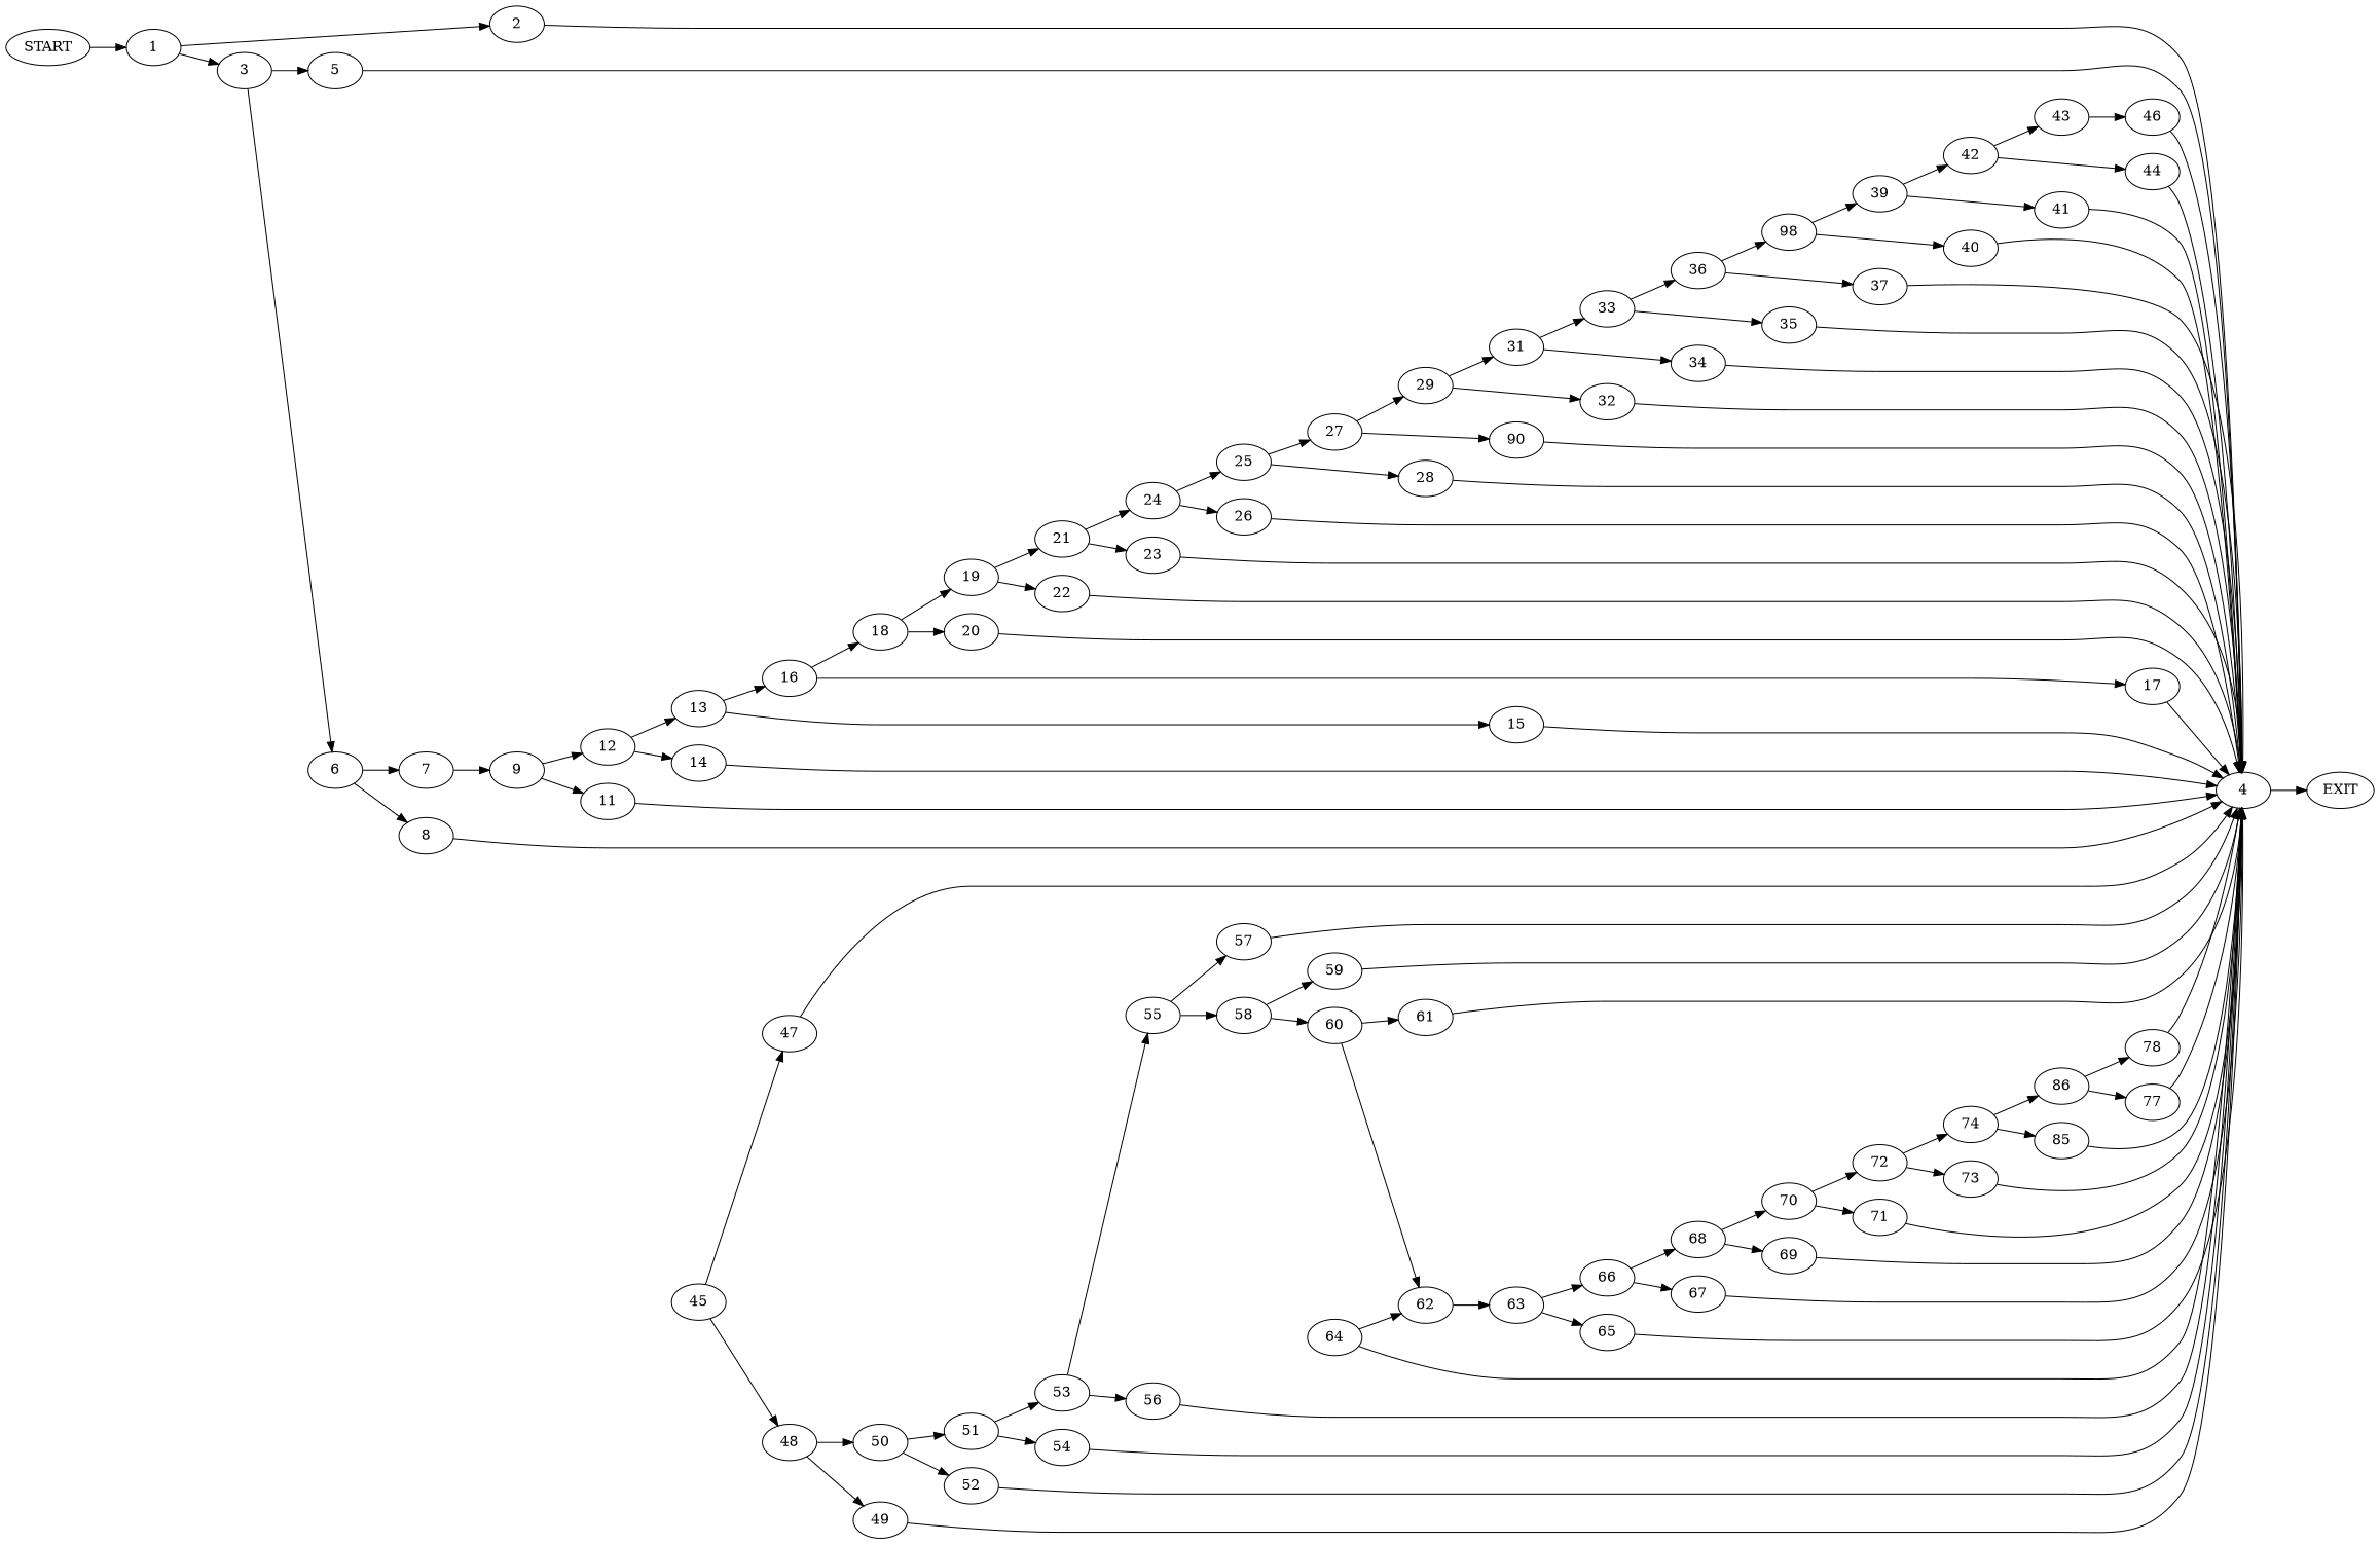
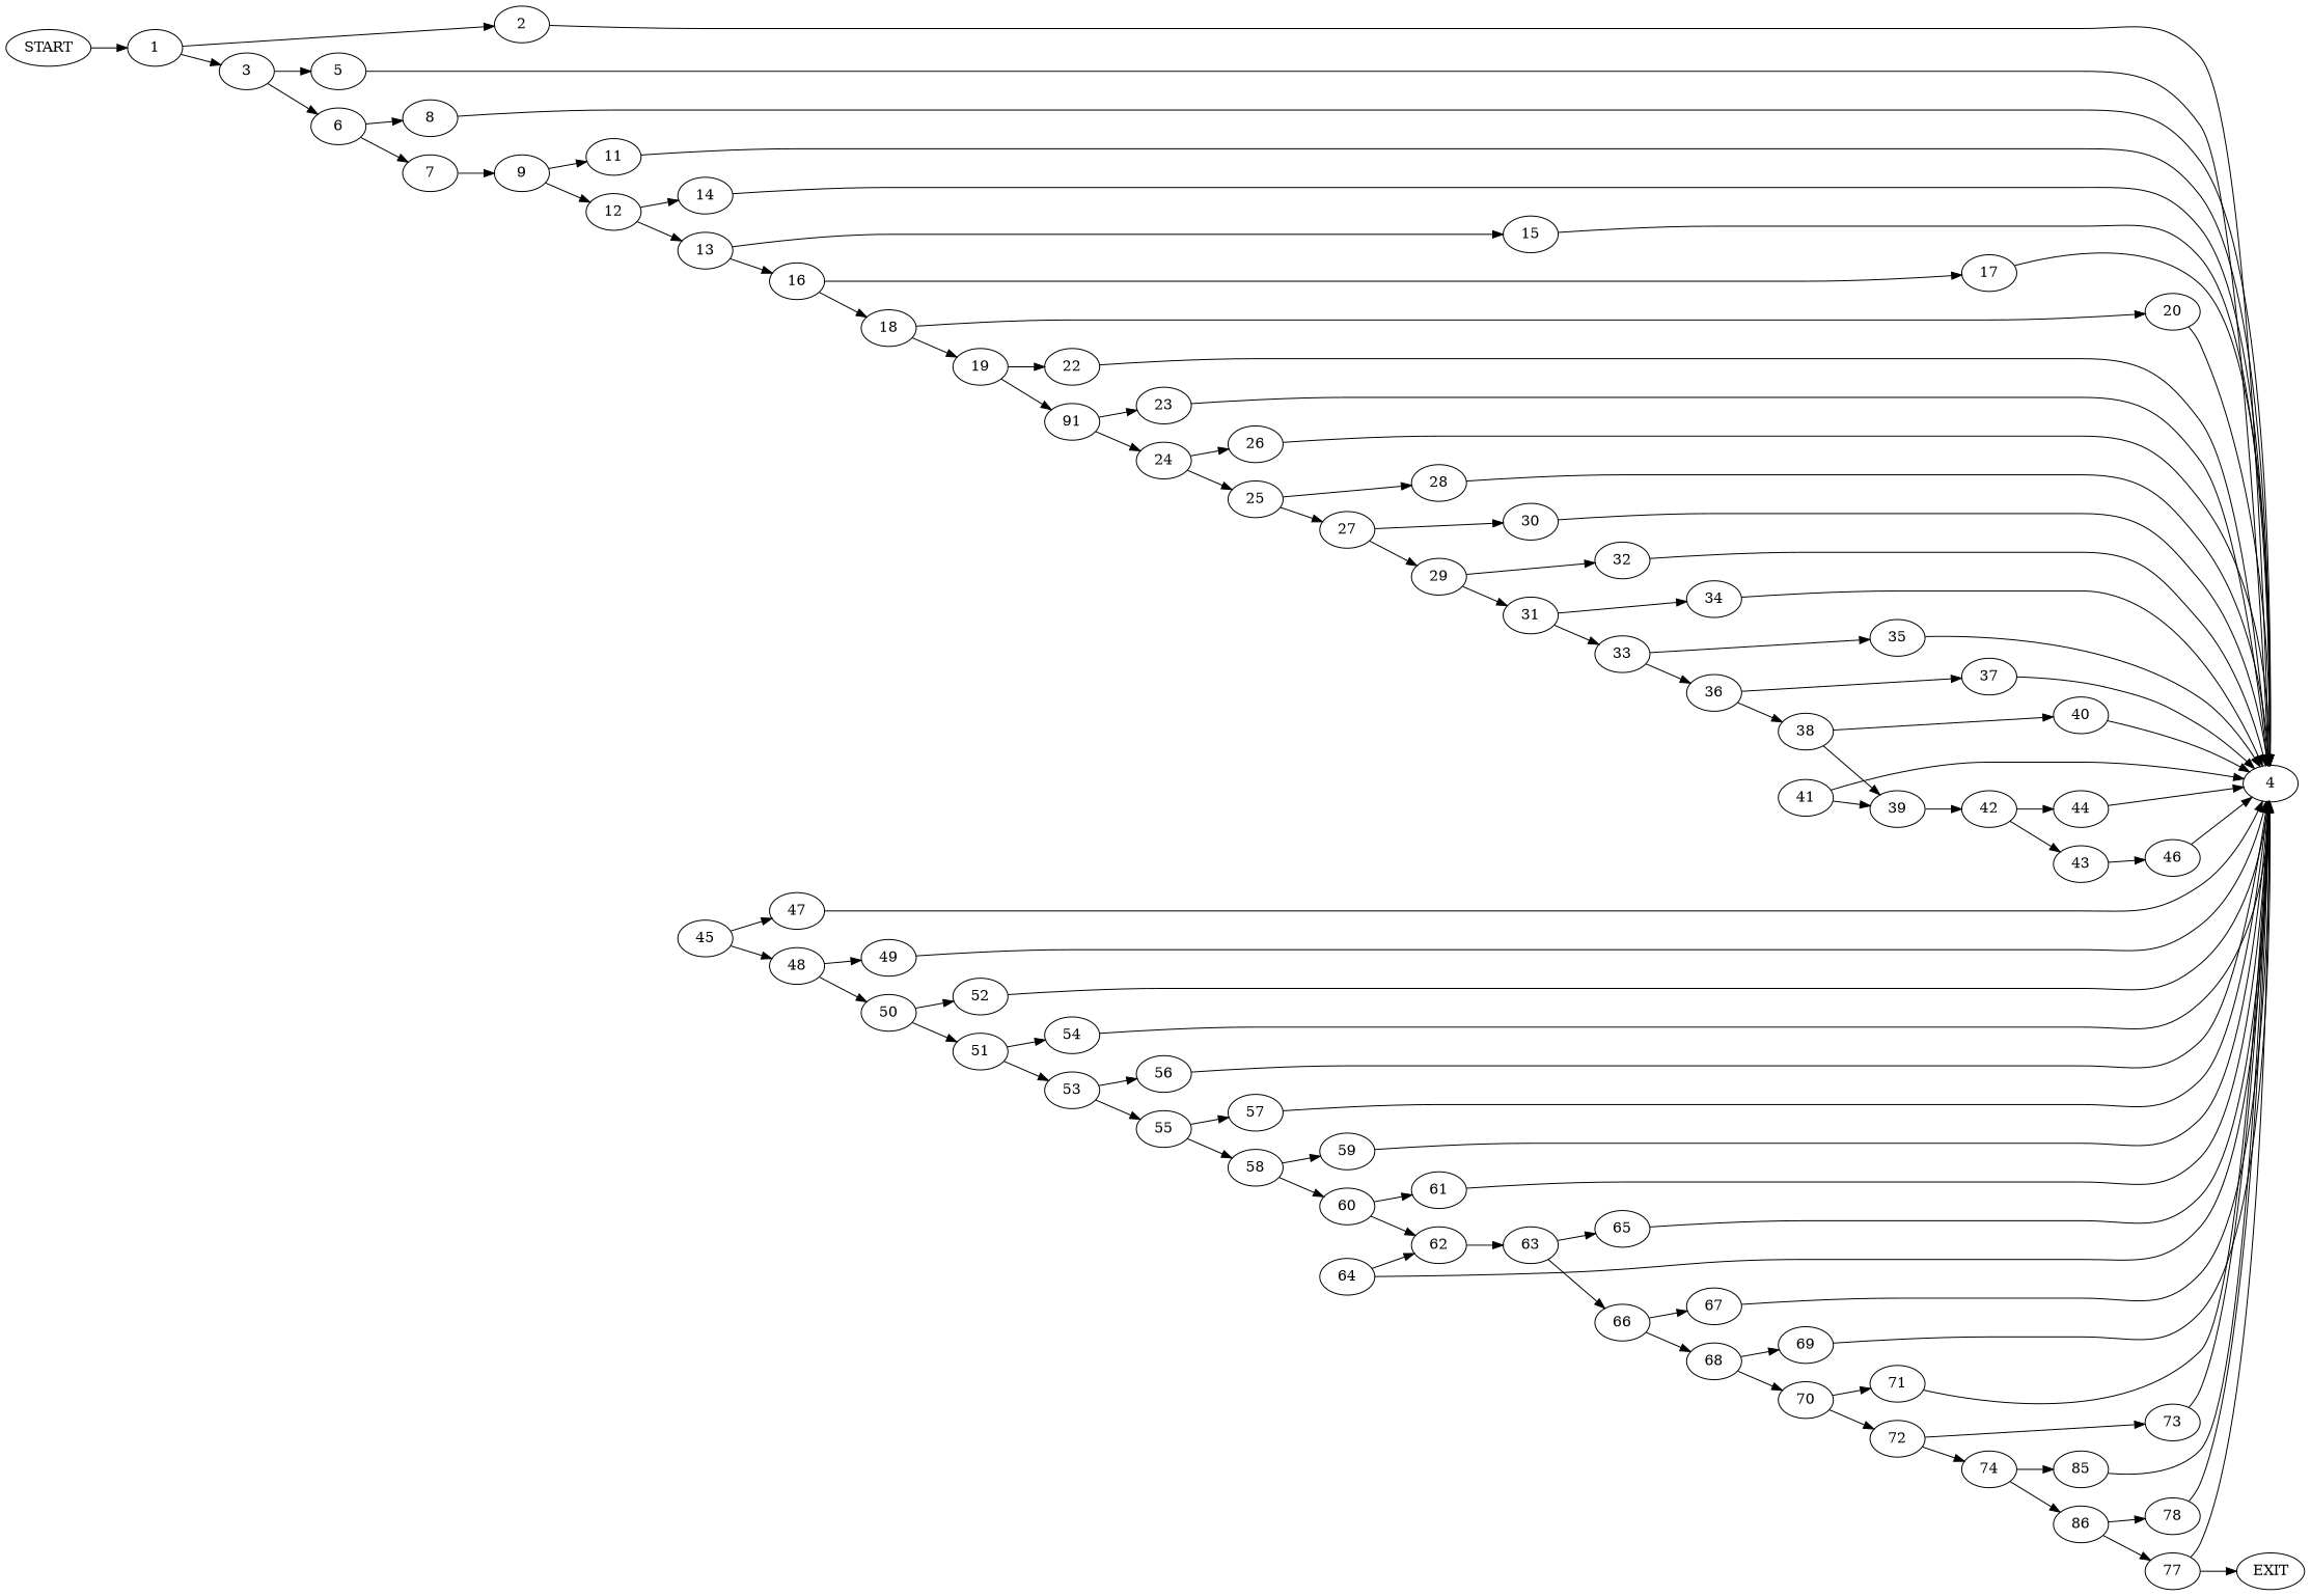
  digraph {
    rankdir=LR
    n1 [label=START]
    1
    2
    3
    n5 [label=EXIT]
    4
    5
    6
    7
    8
    9
    11
    12
    13
    14
    15
    16
    17
    18
    19
    20
-   21
+   21 [label=91]
    22
    23
    24
    25
    26
    27
    28
    29
-   30 [label=90]
+   30
    31
    32
    33
    34
    35
    36
    37
-   38 [label=98]
+   38
    39
    40
    41
    42
    43
    44
    46
    45
    47
    48
    49
    50
    51
    52
    53
    54
    55
    56
    57
    58
    59
    60
    61
    62
    63
    65
    66
    64
    67
    68
    69
    70
    71
    72
    73
    74
    n76 [label=85]
    n77 [label=86]
    77
    78
    n1 -> 1
    1 -> 2
    1 -> 3
    2 -> 4
    3 -> 5
    3 -> 6
-   4 -> n5
+   77 -> n5
    5 -> 4
    6 -> 7
    6 -> 8
    7 -> 9
    8 -> 4
    9 -> 11
    9 -> 12
    11 -> 4
    12 -> 13
    12 -> 14
    13 -> 15
    13 -> 16
    14 -> 4
    15 -> 4
    16 -> 17
    16 -> 18
    17 -> 4
    18 -> 19
    18 -> 20
    19 -> 21
    19 -> 22
    20 -> 4
    21 -> 23
    21 -> 24
    22 -> 4
    23 -> 4
    24 -> 25
    24 -> 26
    25 -> 27
    25 -> 28
    26 -> 4
    27 -> 29
    27 -> 30
    28 -> 4
    29 -> 31
    29 -> 32
    30 -> 4
    31 -> 33
    31 -> 34
    32 -> 4
    33 -> 35
    33 -> 36
    34 -> 4
    35 -> 4
    36 -> 37
    36 -> 38
    37 -> 4
    38 -> 39
    38 -> 40
-   39 -> 41
+   41 -> 39
    39 -> 42
    40 -> 4
    41 -> 4
    42 -> 43
    42 -> 44
    43 -> 46
    44 -> 4
    46 -> 4
    45 -> 47
    45 -> 48
    47 -> 4
    48 -> 49
    48 -> 50
    49 -> 4
    50 -> 51
    50 -> 52
    51 -> 53
    51 -> 54
    52 -> 4
    53 -> 55
    53 -> 56
    54 -> 4
    55 -> 57
    55 -> 58
    56 -> 4
    57 -> 4
    58 -> 59
    58 -> 60
    59 -> 4
    60 -> 61
    60 -> 62
    61 -> 4
    62 -> 63
    63 -> 65
    63 -> 66
    65 -> 4
    66 -> 67
    66 -> 68
    64 -> 4
    64 -> 62
    67 -> 4
    68 -> 69
    68 -> 70
    69 -> 4
    70 -> 71
    70 -> 72
    71 -> 4
    72 -> 73
    72 -> 74
    73 -> 4
    74 -> n76
    74 -> n77
    n76 -> 4
    n77 -> 77
    n77 -> 78
    77 -> 4
    78 -> 4
  }
